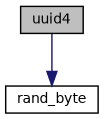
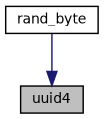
  digraph {
    rankdir=TB
    node [color=black fontname=Helvetica fontsize=10 shape=record]
    n1 [fillcolor=grey75 fontcolor=black height=0.2 label=uuid4 style=filled width=0.4]
    n2 [height=0.2 label=rand_byte width=0.4]
-   n1 -> n2 [color=midnightblue fontname=Helvetica fontsize=10 labelfontname=Helvetica labelfontsize=10 style=solid]
+   n2 -> n1 [color=midnightblue fontname=Helvetica fontsize=10 labelfontname=Helvetica labelfontsize=10 style=solid]
  }
